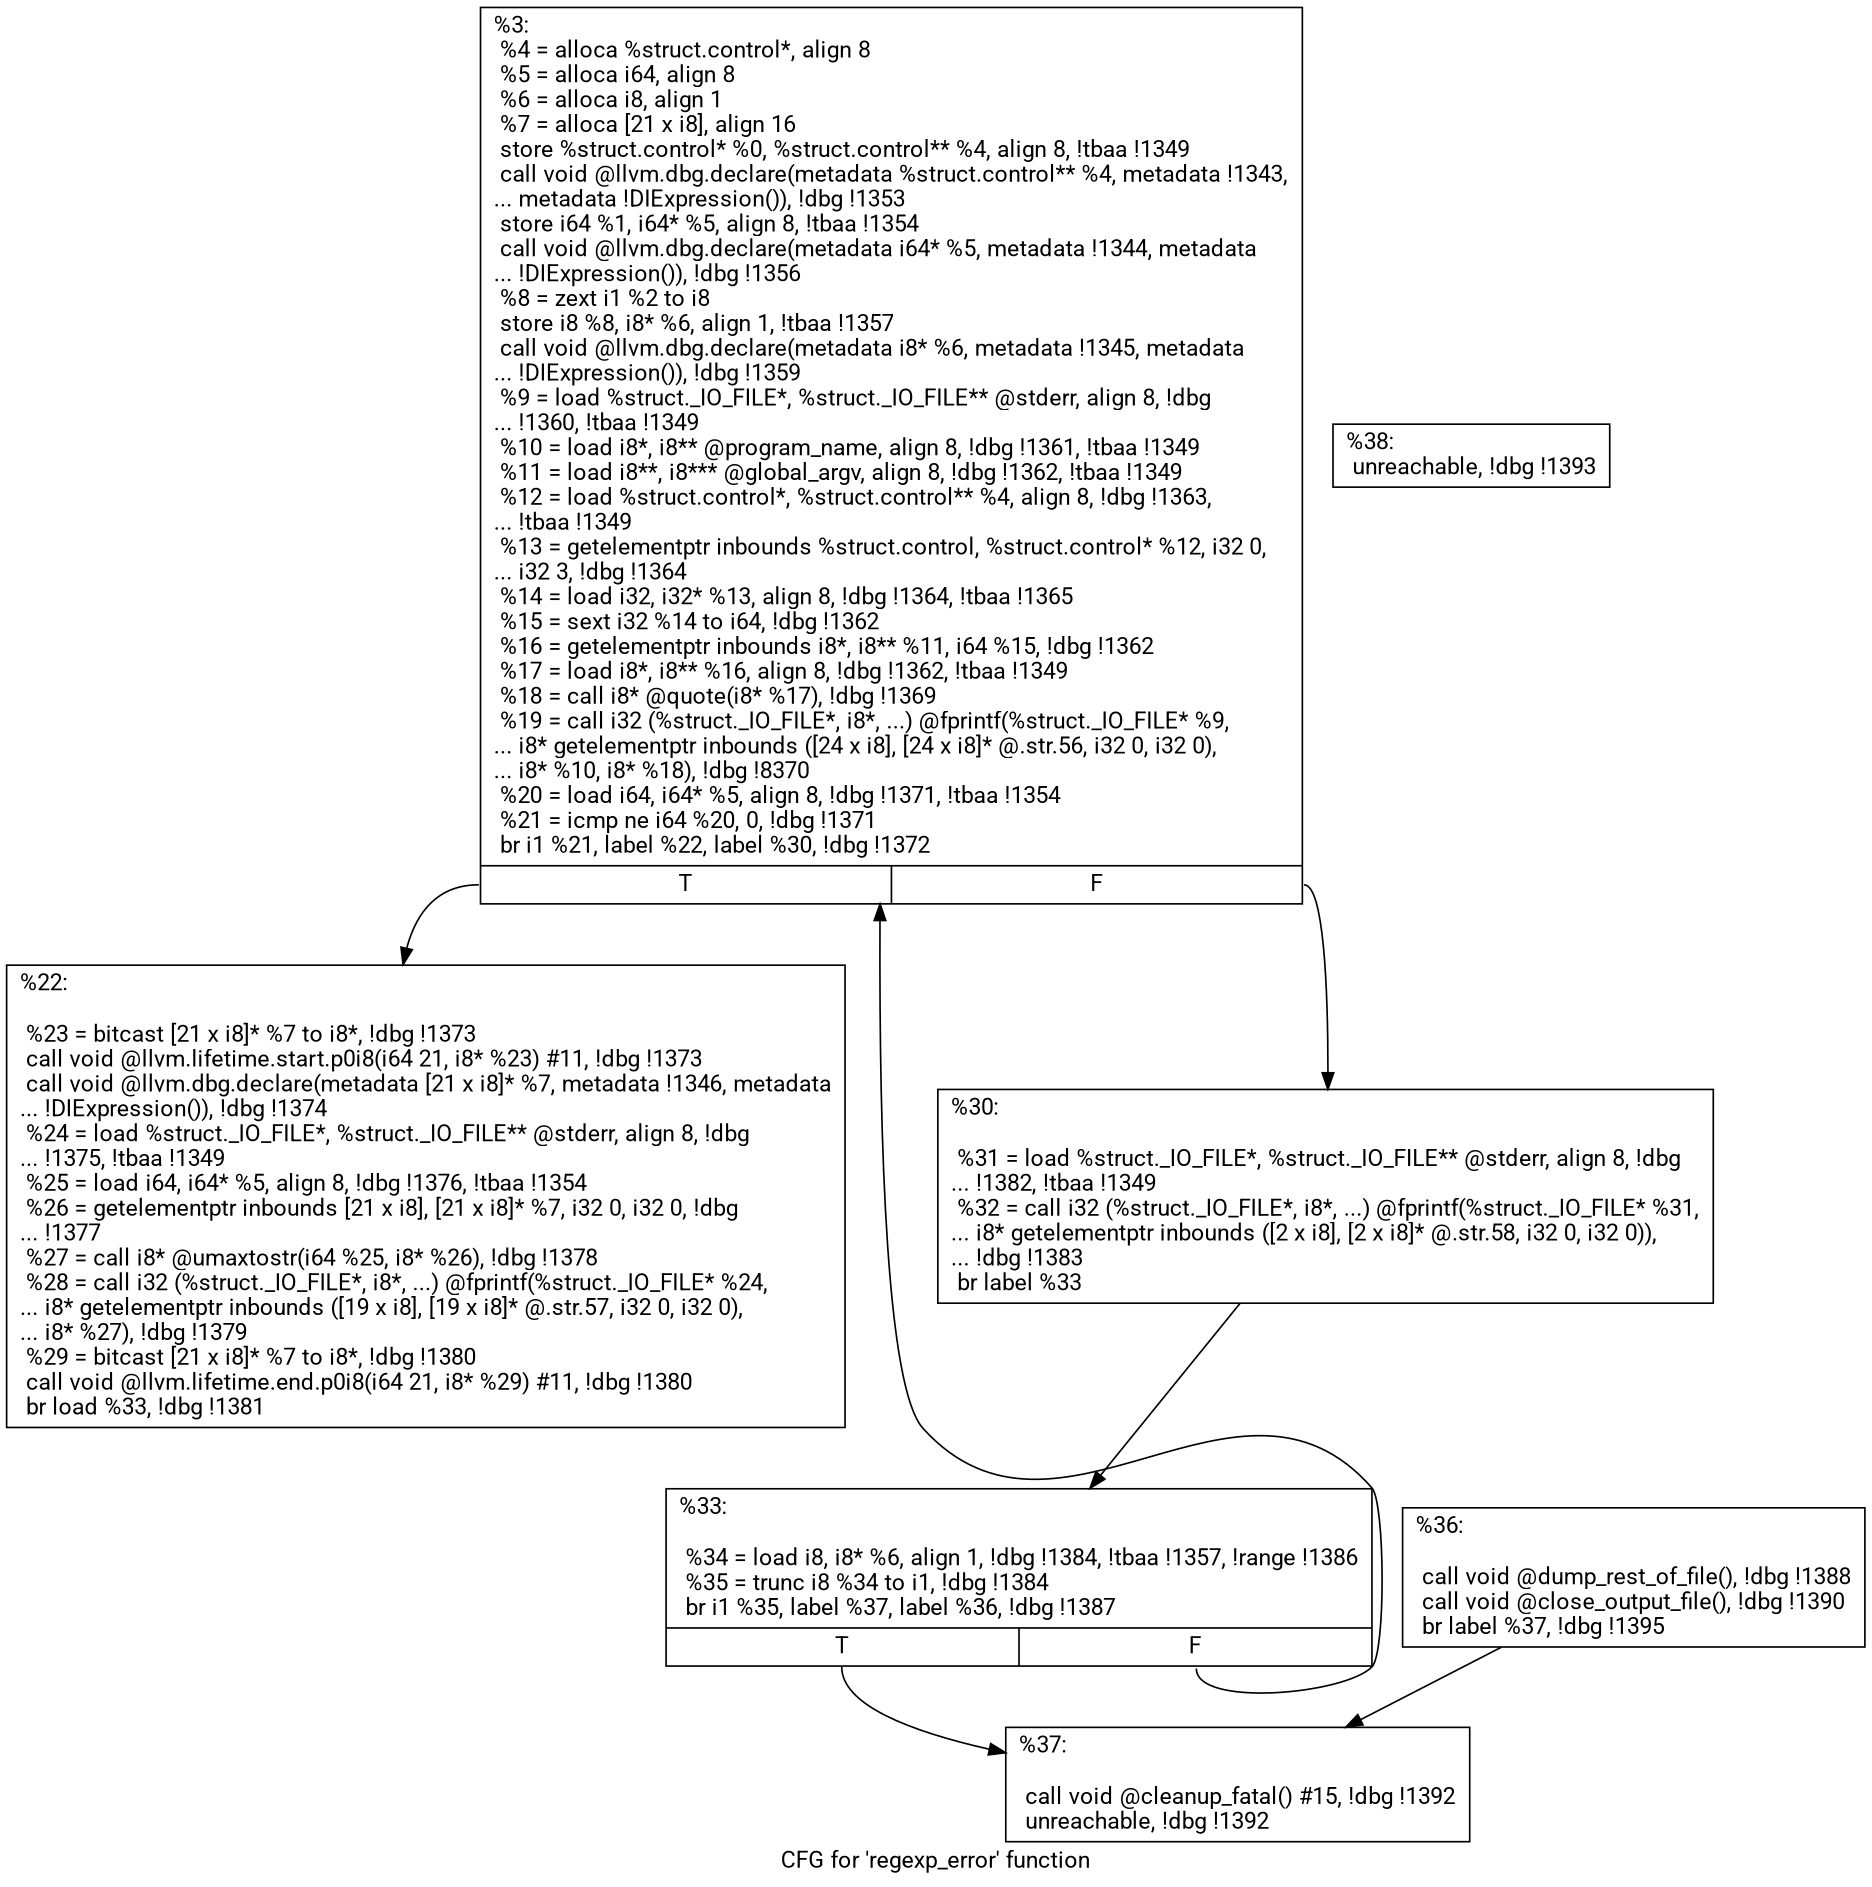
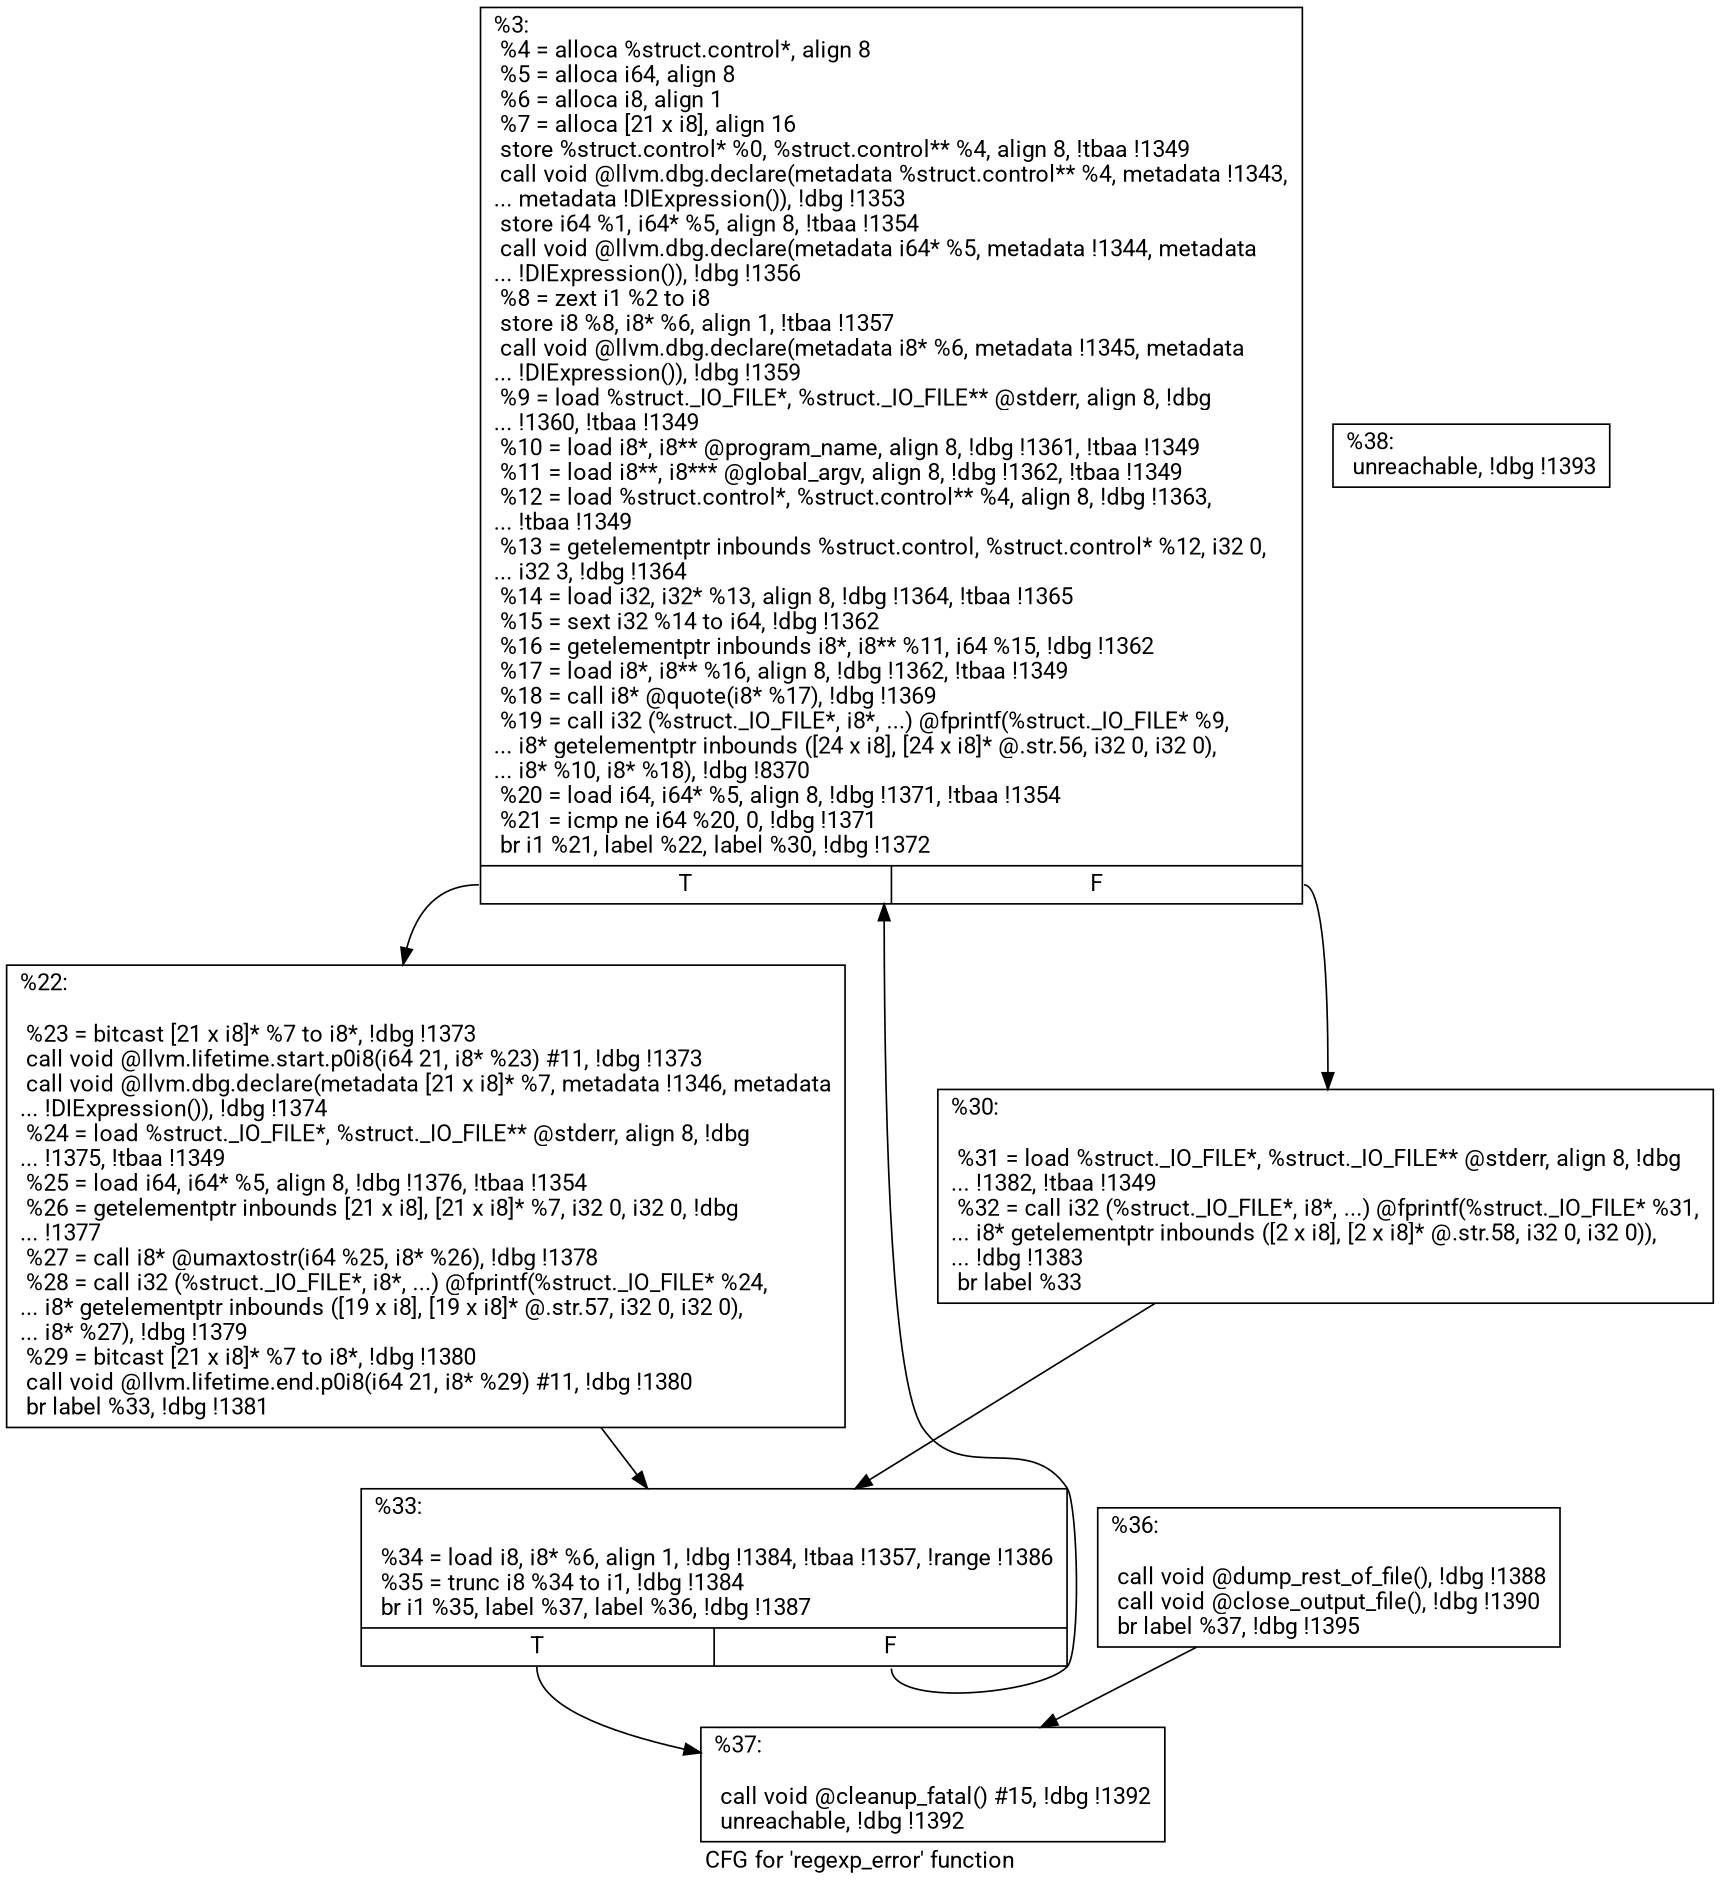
  digraph {
    fontname=Roboto
    label="CFG for 'regexp_error' function"
    node [fontname=Roboto shape=record]
    edge [fontname=Roboto]
    n1 [label="{%3:\l  %4 = alloca %struct.control*, align 8\l  %5 = alloca i64, align 8\l  %6 = alloca i8, align 1\l  %7 = alloca [21 x i8], align 16\l  store %struct.control* %0, %struct.control** %4, align 8, !tbaa !1349\l  call void @llvm.dbg.declare(metadata %struct.control** %4, metadata !1343,\l... metadata !DIExpression()), !dbg !1353\l  store i64 %1, i64* %5, align 8, !tbaa !1354\l  call void @llvm.dbg.declare(metadata i64* %5, metadata !1344, metadata\l... !DIExpression()), !dbg !1356\l  %8 = zext i1 %2 to i8\l  store i8 %8, i8* %6, align 1, !tbaa !1357\l  call void @llvm.dbg.declare(metadata i8* %6, metadata !1345, metadata\l... !DIExpression()), !dbg !1359\l  %9 = load %struct._IO_FILE*, %struct._IO_FILE** @stderr, align 8, !dbg\l... !1360, !tbaa !1349\l  %10 = load i8*, i8** @program_name, align 8, !dbg !1361, !tbaa !1349\l  %11 = load i8**, i8*** @global_argv, align 8, !dbg !1362, !tbaa !1349\l  %12 = load %struct.control*, %struct.control** %4, align 8, !dbg !1363,\l... !tbaa !1349\l  %13 = getelementptr inbounds %struct.control, %struct.control* %12, i32 0,\l... i32 3, !dbg !1364\l  %14 = load i32, i32* %13, align 8, !dbg !1364, !tbaa !1365\l  %15 = sext i32 %14 to i64, !dbg !1362\l  %16 = getelementptr inbounds i8*, i8** %11, i64 %15, !dbg !1362\l  %17 = load i8*, i8** %16, align 8, !dbg !1362, !tbaa !1349\l  %18 = call i8* @quote(i8* %17), !dbg !1369\l  %19 = call i32 (%struct._IO_FILE*, i8*, ...) @fprintf(%struct._IO_FILE* %9,\l... i8* getelementptr inbounds ([24 x i8], [24 x i8]* @.str.56, i32 0, i32 0),\l... i8* %10, i8* %18), !dbg !8370\l  %20 = load i64, i64* %5, align 8, !dbg !1371, !tbaa !1354\l  %21 = icmp ne i64 %20, 0, !dbg !1371\l  br i1 %21, label %22, label %30, !dbg !1372\l|{<s0>T|<s1>F}}"]
-   n2 [label="{%22:\l\l  %23 = bitcast [21 x i8]* %7 to i8*, !dbg !1373\l  call void @llvm.lifetime.start.p0i8(i64 21, i8* %23) #11, !dbg !1373\l  call void @llvm.dbg.declare(metadata [21 x i8]* %7, metadata !1346, metadata\l... !DIExpression()), !dbg !1374\l  %24 = load %struct._IO_FILE*, %struct._IO_FILE** @stderr, align 8, !dbg\l... !1375, !tbaa !1349\l  %25 = load i64, i64* %5, align 8, !dbg !1376, !tbaa !1354\l  %26 = getelementptr inbounds [21 x i8], [21 x i8]* %7, i32 0, i32 0, !dbg\l... !1377\l  %27 = call i8* @umaxtostr(i64 %25, i8* %26), !dbg !1378\l  %28 = call i32 (%struct._IO_FILE*, i8*, ...) @fprintf(%struct._IO_FILE* %24,\l... i8* getelementptr inbounds ([19 x i8], [19 x i8]* @.str.57, i32 0, i32 0),\l... i8* %27), !dbg !1379\l  %29 = bitcast [21 x i8]* %7 to i8*, !dbg !1380\l  call void @llvm.lifetime.end.p0i8(i64 21, i8* %29) #11, !dbg !1380\l  br load %33, !dbg !1381\l}"]
+   n2 [label="{%22:\l\l  %23 = bitcast [21 x i8]* %7 to i8*, !dbg !1373\l  call void @llvm.lifetime.start.p0i8(i64 21, i8* %23) #11, !dbg !1373\l  call void @llvm.dbg.declare(metadata [21 x i8]* %7, metadata !1346, metadata\l... !DIExpression()), !dbg !1374\l  %24 = load %struct._IO_FILE*, %struct._IO_FILE** @stderr, align 8, !dbg\l... !1375, !tbaa !1349\l  %25 = load i64, i64* %5, align 8, !dbg !1376, !tbaa !1354\l  %26 = getelementptr inbounds [21 x i8], [21 x i8]* %7, i32 0, i32 0, !dbg\l... !1377\l  %27 = call i8* @umaxtostr(i64 %25, i8* %26), !dbg !1378\l  %28 = call i32 (%struct._IO_FILE*, i8*, ...) @fprintf(%struct._IO_FILE* %24,\l... i8* getelementptr inbounds ([19 x i8], [19 x i8]* @.str.57, i32 0, i32 0),\l... i8* %27), !dbg !1379\l  %29 = bitcast [21 x i8]* %7 to i8*, !dbg !1380\l  call void @llvm.lifetime.end.p0i8(i64 21, i8* %29) #11, !dbg !1380\l  br label %33, !dbg !1381\l}"]
    n3 [label="{%30:\l\l  %31 = load %struct._IO_FILE*, %struct._IO_FILE** @stderr, align 8, !dbg\l... !1382, !tbaa !1349\l  %32 = call i32 (%struct._IO_FILE*, i8*, ...) @fprintf(%struct._IO_FILE* %31,\l... i8* getelementptr inbounds ([2 x i8], [2 x i8]* @.str.58, i32 0, i32 0)),\l... !dbg !1383\l  br label %33\l}"]
    n4 [label="{%33:\l\l  %34 = load i8, i8* %6, align 1, !dbg !1384, !tbaa !1357, !range !1386\l  %35 = trunc i8 %34 to i1, !dbg !1384\l  br i1 %35, label %37, label %36, !dbg !1387\l|{<s0>T|<s1>F}}"]
    n5 [label="{%37:\l\l  call void @cleanup_fatal() #15, !dbg !1392\l  unreachable, !dbg !1392\l}"]
    n6 [label="{%36:\l\l  call void @dump_rest_of_file(), !dbg !1388\l  call void @close_output_file(), !dbg !1390\l  br label %37, !dbg !1395\l}"]
    n7 [label="{%38:                                                  \l  unreachable, !dbg !1393\l}"]
    n1 -> n2 [tailport=s0]
    n1 -> n3 [tailport=s1]
+   n2 -> n4
    n3 -> n4
    n4 -> n1 [tailport=s1]
    n4 -> n5 [tailport=s0]
    n6 -> n5
  }
